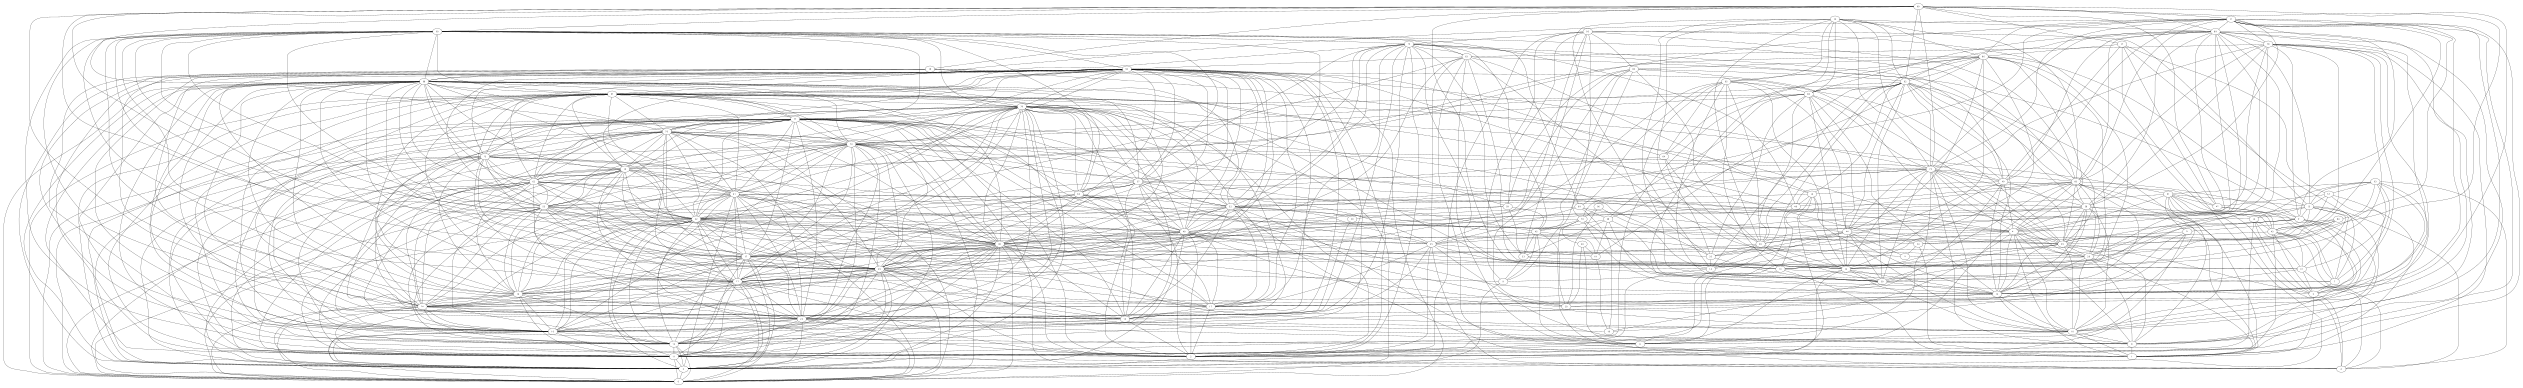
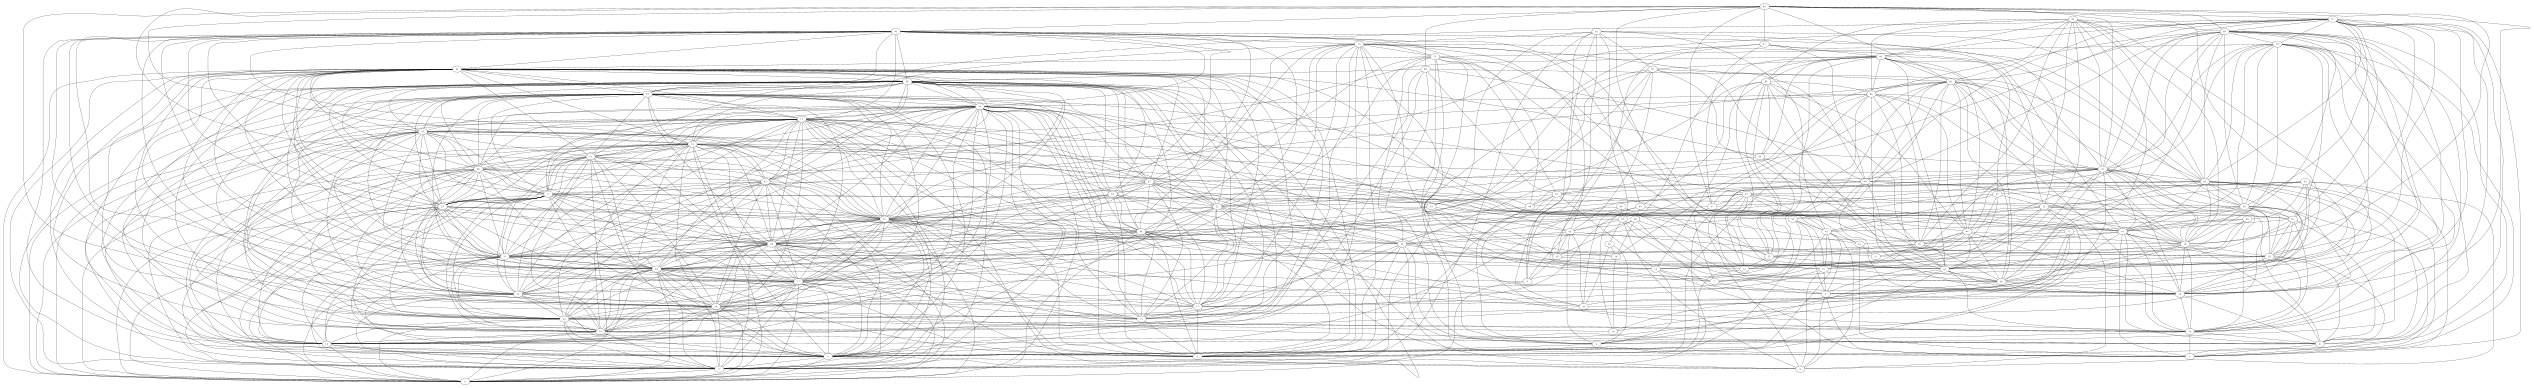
  digraph {
    fontname="Open Sans"
    rankdir=BT
    node [fontname="Open Sans"]
    edge [arrowhead=both fontname="Open Sans"]
    0
    3
    11
    12
    16
    23
    24
    26
    27
    29
    37
    38
    42
    53
    61
    62
    66
    73
    74
    76
    77
    79
    87
    88
    92
    40
    9
    81
    95
    97
    54
    32
    14
    80
    15
    71
    41
    75
    98
    58
    96
    57
    49
    99
    83
    52
    63
    65
    67
    90
    59
    84
    78
    48
    64
    82
    86
    91
    60
    70
    45
    33
    93
    55
    39
    72
    89
    56
    85
    94
    44
    36
    35
    25
    17
-   50
    51
    1
    5
    8
    10
    13
    28
    34
    43
    31
    7
    68
    22
    47
    69
    30
    2
    6
    46
    4
    18
    19
    20
    21
    0 -> 3
    0 -> 11
    0 -> 12
    0 -> 16
    0 -> 23
    0 -> 24
    0 -> 26
    0 -> 27
    0 -> 29
    0 -> 37
    0 -> 38
    0 -> 42
    0 -> 53
    0 -> 61
    0 -> 62
    0 -> 66
    0 -> 73
    0 -> 74
    0 -> 76
    0 -> 77
    0 -> 79
    0 -> 87
    0 -> 88
    0 -> 92
    3 -> 11
    3 -> 12
    3 -> 16
    3 -> 23
    3 -> 24
    3 -> 27
    3 -> 29
    3 -> 37
    3 -> 38
    3 -> 42
    3 -> 61
    3 -> 62
    3 -> 66
    3 -> 73
    3 -> 74
    3 -> 76
    3 -> 77
    3 -> 79
    3 -> 87
    3 -> 88
    3 -> 92
    3 -> 40
    3 -> 9
    3 -> 81
    3 -> 95
    3 -> 97
    11 -> 12
    11 -> 16
    11 -> 23
    11 -> 24
    11 -> 26
    11 -> 27
    11 -> 29
    11 -> 37
    11 -> 38
    11 -> 42
    11 -> 53
    11 -> 62
    11 -> 66
    11 -> 73
    11 -> 74
    11 -> 76
    11 -> 77
    11 -> 79
    11 -> 87
    11 -> 88
    11 -> 92
    11 -> 81
    11 -> 54
    11 -> 32
    11 -> 14
    11 -> 80
    12 -> 16
    12 -> 23
    12 -> 24
    12 -> 26
    12 -> 27
    12 -> 29
    12 -> 37
    12 -> 38
    12 -> 42
    12 -> 53
    12 -> 61
    12 -> 66
    12 -> 73
    12 -> 74
    12 -> 76
    12 -> 77
    12 -> 79
    12 -> 87
    12 -> 88
    12 -> 92
    12 -> 15
    12 -> 71
    16 -> 23
    16 -> 24
    16 -> 26
    16 -> 27
    16 -> 29
    16 -> 37
    16 -> 38
    16 -> 42
    16 -> 53
    16 -> 61
    16 -> 62
    16 -> 73
    16 -> 74
    16 -> 76
    16 -> 77
    16 -> 79
    16 -> 87
    16 -> 88
    16 -> 92
    16 -> 41
    16 -> 75
    16 -> 98
    23 -> 24
    23 -> 26
    23 -> 27
    23 -> 29
    23 -> 37
    23 -> 38
    23 -> 42
    23 -> 53
    23 -> 61
    23 -> 62
    23 -> 66
    23 -> 74
    23 -> 76
    23 -> 77
    23 -> 79
    23 -> 87
    23 -> 88
    23 -> 92
    23 -> 58
+   23 -> 96
    24 -> 26
    24 -> 27
    24 -> 29
    24 -> 37
    24 -> 38
    24 -> 42
    24 -> 53
    24 -> 61
    24 -> 62
    24 -> 66
    24 -> 73
    24 -> 76
    24 -> 77
    24 -> 79
    24 -> 87
    24 -> 88
    24 -> 92
    24 -> 57
    24 -> 49
    24 -> 99
    26 -> 3
    26 -> 27
    26 -> 29
    26 -> 37
    26 -> 38
    26 -> 42
    26 -> 53
    26 -> 61
    26 -> 62
    26 -> 66
    26 -> 73
    26 -> 74
    26 -> 77
    26 -> 79
    26 -> 87
    26 -> 88
    26 -> 92
    26 -> 83
    27 -> 29
    27 -> 37
    27 -> 38
    27 -> 42
    27 -> 53
    27 -> 61
    27 -> 62
    27 -> 66
    27 -> 73
    27 -> 74
    27 -> 76
    27 -> 79
    27 -> 87
    27 -> 88
    27 -> 92
    27 -> 40
    27 -> 52
    27 -> 63
    27 -> 65
    27 -> 67
    27 -> 90
    29 -> 37
    29 -> 38
    29 -> 42
    29 -> 53
    29 -> 61
    29 -> 62
    29 -> 66
    29 -> 73
    29 -> 74
    29 -> 76
    29 -> 77
    29 -> 87
    29 -> 88
    29 -> 92
    29 -> 40
    29 -> 83
    29 -> 52
    29 -> 65
    29 -> 67
    29 -> 90
    29 -> 59
    37 -> 38
    37 -> 42
    37 -> 53
    37 -> 61
    37 -> 62
    37 -> 66
    37 -> 73
    37 -> 74
    37 -> 76
    37 -> 77
    37 -> 79
    37 -> 88
    37 -> 92
    37 -> 40
    37 -> 81
    37 -> 41
    37 -> 90
    37 -> 84
    38 -> 42
    38 -> 53
    38 -> 61
    38 -> 62
    38 -> 66
    38 -> 73
    38 -> 74
    38 -> 76
    38 -> 77
    38 -> 79
    38 -> 87
    38 -> 92
    38 -> 40
    38 -> 52
    38 -> 65
    38 -> 67
    38 -> 78
    38 -> 48
    42 -> 53
    42 -> 61
    42 -> 62
    42 -> 66
    42 -> 73
    42 -> 74
    42 -> 76
    42 -> 77
    42 -> 79
    42 -> 87
    42 -> 88
    42 -> 99
    42 -> 52
    42 -> 63
    42 -> 65
    42 -> 67
    42 -> 90
    42 -> 59
    42 -> 64
    53 -> 61
    53 -> 62
    53 -> 66
    53 -> 73
    53 -> 74
    53 -> 76
    53 -> 77
    53 -> 79
    53 -> 87
    53 -> 88
    53 -> 92
    53 -> 90
    61 -> 62
    61 -> 66
    61 -> 73
    61 -> 74
    61 -> 76
    61 -> 77
+   61 -> 79
    61 -> 87
    61 -> 88
    61 -> 92
-   74 -> 82
+   61 -> 82
    62 -> 66
    62 -> 73
    62 -> 74
    62 -> 76
    62 -> 77
    62 -> 79
-   62 -> 87
+   37 -> 87
    62 -> 88
    62 -> 92
    62 -> 86
    66 -> 73
    66 -> 74
    66 -> 76
    66 -> 77
    66 -> 79
    66 -> 87
    66 -> 88
    66 -> 92
    66 -> 91
    73 -> 74
    73 -> 76
    73 -> 77
    73 -> 79
    73 -> 87
    73 -> 88
    73 -> 92
    74 -> 76
    74 -> 77
    74 -> 79
    74 -> 87
    74 -> 88
    74 -> 92
    74 -> 80
    74 -> 99
    76 -> 77
    76 -> 79
    76 -> 87
    76 -> 88
    76 -> 92
    77 -> 79
    77 -> 87
    77 -> 88
    77 -> 92
    77 -> 90
    79 -> 87
    79 -> 88
    79 -> 92
    79 -> 80
    79 -> 90
    87 -> 88
    87 -> 92
    87 -> 90
    87 -> 91
    88 -> 92
    88 -> 98
    88 -> 90
    92 -> 63
    40 -> 42
    40 -> 53
    40 -> 77
    40 -> 79
    40 -> 87
    40 -> 88
    40 -> 92
    40 -> 75
    40 -> 52
    40 -> 65
    40 -> 67
    40 -> 60
    40 -> 70
    9 -> 29
    9 -> 95
    9 -> 83
    9 -> 82
    9 -> 45
    9 -> 33
    81 -> 87
    81 -> 93
    97 -> 99
    54 -> 61
    54 -> 81
    54 -> 93
    54 -> 55
    32 -> 61
    32 -> 80
    32 -> 49
    32 -> 99
    32 -> 86
    32 -> 60
    32 -> 33
    32 -> 39
    32 -> 72
    32 -> 89
    32 -> 56
    32 -> 85
    32 -> 94
    32 -> 44
    32 -> 36
    14 -> 42
    14 -> 96
    14 -> 82
    14 -> 86
    14 -> 85
    14 -> 44
    14 -> 36
    14 -> 35
    80 -> 82
    80 -> 86
    80 -> 89
    80 -> 85
    80 -> 94
    15 -> 27
    15 -> 29
    15 -> 38
    15 -> 42
    15 -> 77
    15 -> 79
    15 -> 88
    15 -> 92
    15 -> 40
    15 -> 75
    15 -> 98
    15 -> 52
    15 -> 67
    15 -> 90
    15 -> 25
    15 -> 17
-   15 -> 50
    71 -> 81
    71 -> 84
    41 -> 66
    41 -> 74
    41 -> 76
    41 -> 87
    41 -> 58
    41 -> 49
    41 -> 78
    41 -> 86
    41 -> 60
    41 -> 72
    41 -> 89
    41 -> 51
    75 -> 87
    75 -> 95
    75 -> 90
    98 -> 99
    58 -> 61
    58 -> 75
    58 -> 78
    58 -> 91
    58 -> 60
    58 -> 72
    58 -> 89
    57 -> 97
    57 -> 93
    49 -> 74
    49 -> 97
    49 -> 75
    49 -> 98
    49 -> 82
    49 -> 91
    49 -> 72
    49 -> 89
    83 -> 95
    83 -> 86
    52 -> 77
    52 -> 79
    52 -> 88
    52 -> 92
    52 -> 75
    52 -> 65
    52 -> 67
    52 -> 90
    52 -> 91
    52 -> 72
    52 -> 56
    63 -> 75
    63 -> 90
    63 -> 78
    65 -> 77
    65 -> 79
    65 -> 88
    65 -> 92
    65 -> 75
    65 -> 67
    65 -> 90
    67 -> 76
    67 -> 77
    67 -> 79
    67 -> 88
    67 -> 92
    67 -> 75
    67 -> 90
    67 -> 72
    90 -> 92
    90 -> 99
    59 -> 79
    59 -> 95
    59 -> 83
    84 -> 93
    78 -> 91
    78 -> 89
    48 -> 88
    48 -> 49
    48 -> 90
    48 -> 60
    48 -> 56
    64 -> 92
    64 -> 86
    64 -> 85
    82 -> 99
    82 -> 83
    82 -> 86
    82 -> 89
    82 -> 94
    86 -> 97
    86 -> 91
    86 -> 94
    91 -> 99
    60 -> 95
    60 -> 90
    60 -> 78
    60 -> 82
    60 -> 91
    60 -> 72
    60 -> 89
    60 -> 94
    70 -> 95
    70 -> 96
    70 -> 72
    45 -> 74
    45 -> 75
    45 -> 83
    45 -> 59
    45 -> 70
    45 -> 68
    33 -> 95
    33 -> 75
    33 -> 59
    33 -> 45
    33 -> 36
    33 -> 68
    55 -> 81
    55 -> 95
    55 -> 57
    55 -> 86
    55 -> 93
    55 -> 89
    39 -> 53
    39 -> 80
    39 -> 41
    39 -> 58
    39 -> 49
    39 -> 99
    39 -> 90
    39 -> 78
    39 -> 82
    39 -> 91
    39 -> 60
    39 -> 55
    39 -> 72
    39 -> 94
    39 -> 44
    72 -> 74
    72 -> 80
    72 -> 98
    72 -> 99
    72 -> 78
    72 -> 82
    72 -> 91
    72 -> 89
    72 -> 94
    89 -> 99
    89 -> 91
    89 -> 94
    56 -> 98
    56 -> 63
    56 -> 82
    56 -> 60
    85 -> 86
    85 -> 94
    44 -> 80
    44 -> 82
    44 -> 86
    44 -> 72
    44 -> 89
    44 -> 85
    44 -> 69
    36 -> 80
    36 -> 41
    36 -> 58
    36 -> 83
    36 -> 64
    36 -> 82
    36 -> 85
    36 -> 94
    36 -> 44
    35 -> 77
    35 -> 80
    35 -> 99
    35 -> 64
    35 -> 86
    35 -> 94
    35 -> 44
    35 -> 36
    25 -> 40
    25 -> 58
    25 -> 52
    25 -> 63
    25 -> 65
    25 -> 67
    25 -> 90
    25 -> 45
    25 -> 85
    25 -> 69
    17 -> 27
    17 -> 29
    17 -> 38
    17 -> 42
    17 -> 77
    17 -> 79
    17 -> 88
    17 -> 92
    17 -> 40
    17 -> 75
    17 -> 52
    17 -> 65
    17 -> 90
    17 -> 25
    17 -> 31
    17 -> 22
    17 -> 47
-   50 -> 52
-   50 -> 69
    51 -> 58
    51 -> 63
    51 -> 78
    51 -> 91
    51 -> 60
    51 -> 55
    1 -> 41
    1 -> 58
    1 -> 52
    1 -> 63
    1 -> 78
    1 -> 91
    1 -> 60
    1 -> 5
    1 -> 8
    1 -> 10
    1 -> 13
    1 -> 28
    1 -> 34
    5 -> 81
    5 -> 54
    5 -> 57
    5 -> 93
    5 -> 39
    5 -> 51
    5 -> 43
    5 -> 31
    5 -> 7
    5 -> 68
    8 -> 24
    8 -> 61
    8 -> 41
    8 -> 78
    8 -> 91
    8 -> 60
    8 -> 39
    8 -> 72
    8 -> 89
    8 -> 25
    8 -> 51
    8 -> 10
    8 -> 28
    8 -> 22
    10 -> 23
    10 -> 38
    10 -> 40
    10 -> 32
    10 -> 41
    10 -> 58
    10 -> 78
    10 -> 82
    10 -> 91
    10 -> 39
    10 -> 72
    10 -> 89
    10 -> 56
    10 -> 51
    10 -> 28
    10 -> 22
    13 -> 42
    13 -> 75
    13 -> 78
    13 -> 56
    13 -> 85
    13 -> 25
    13 -> 51
    13 -> 28
    28 -> 41
    28 -> 58
    28 -> 83
    28 -> 63
    28 -> 91
    28 -> 60
    28 -> 39
    28 -> 72
    28 -> 89
    28 -> 51
    34 -> 62
    34 -> 92
    34 -> 71
    34 -> 43
    43 -> 81
    43 -> 95
    43 -> 54
    43 -> 57
    43 -> 67
    43 -> 84
    43 -> 55
    31 -> 37
    31 -> 54
    31 -> 63
    31 -> 93
    31 -> 55
    31 -> 43
    7 -> 87
    7 -> 97
    7 -> 93
    7 -> 55
    7 -> 13
    7 -> 43
    7 -> 47
    68 -> 80
    68 -> 86
    68 -> 69
    22 -> 32
    22 -> 80
    22 -> 41
    22 -> 58
    22 -> 49
    22 -> 99
    22 -> 67
    22 -> 78
    22 -> 82
    22 -> 91
    22 -> 60
    22 -> 70
    22 -> 39
    22 -> 89
    22 -> 94
    22 -> 44
    22 -> 28
    22 -> 30
    47 -> 81
    47 -> 97
    47 -> 57
    47 -> 49
    47 -> 99
    69 -> 75
    69 -> 85
    30 -> 32
    30 -> 84
    30 -> 82
    30 -> 86
    30 -> 70
    30 -> 39
    30 -> 72
    30 -> 89
    30 -> 85
    30 -> 94
    30 -> 44
    30 -> 36
    30 -> 35
    30 -> 68
    2 -> 27
    2 -> 29
    2 -> 38
    2 -> 42
    2 -> 77
    2 -> 79
    2 -> 88
    2 -> 92
    2 -> 40
    2 -> 15
    2 -> 75
    2 -> 65
    2 -> 67
    2 -> 90
    2 -> 93
    2 -> 55
    2 -> 56
    2 -> 25
    2 -> 17
    2 -> 43
    2 -> 6
    6 -> 32
    6 -> 98
    6 -> 52
    6 -> 63
    6 -> 48
    6 -> 60
    6 -> 45
    6 -> 72
    6 -> 10
    6 -> 13
    6 -> 46
    46 -> 70
    4 -> 11
    4 -> 77
    4 -> 81
    4 -> 70
    4 -> 93
    4 -> 55
    4 -> 25
    4 -> 5
    4 -> 43
    4 -> 31
    18 -> 23
    18 -> 71
    18 -> 69
    18 -> 30
    18 -> 19
    19 -> 52
    19 -> 82
    19 -> 25
    19 -> 68
    19 -> 46
    20 -> 38
    20 -> 40
    20 -> 95
    20 -> 71
    20 -> 96
    20 -> 45
    20 -> 22
    20 -> 46
    21 -> 84
    21 -> 45
    21 -> 44
    21 -> 34
  }
